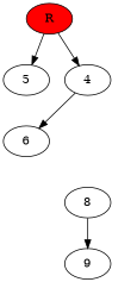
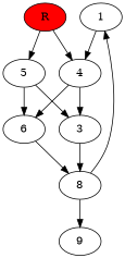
  digraph {
+   1
    4
+   3
    6
    8
    9
    5
    R [fillcolor="#ff0000" style=filled]
+   1 -> 4
+   4 -> 3
    4 -> 6
+   3 -> 8
+   6 -> 8
+   8 -> 1
    8 -> 9
+   5 -> 3
+   5 -> 6
    R -> 4
    R -> 5
  }
